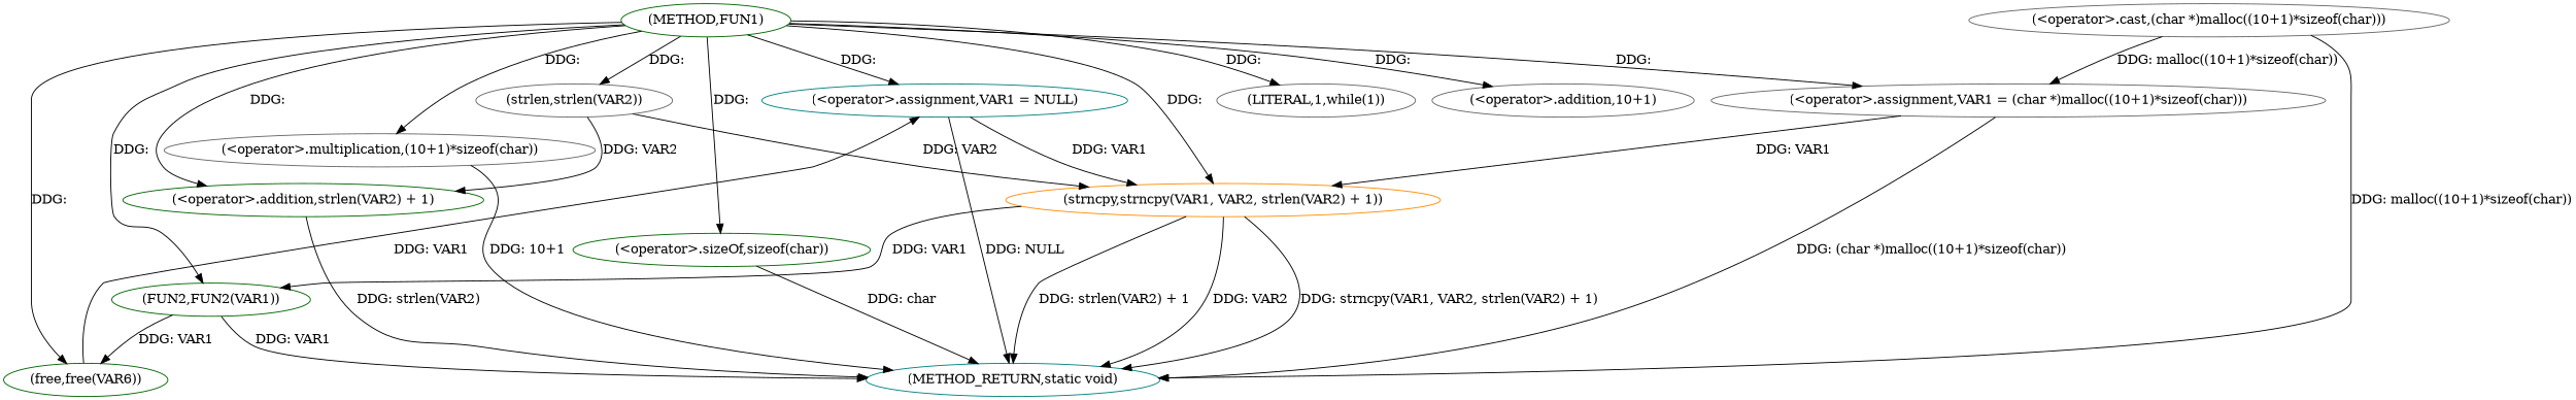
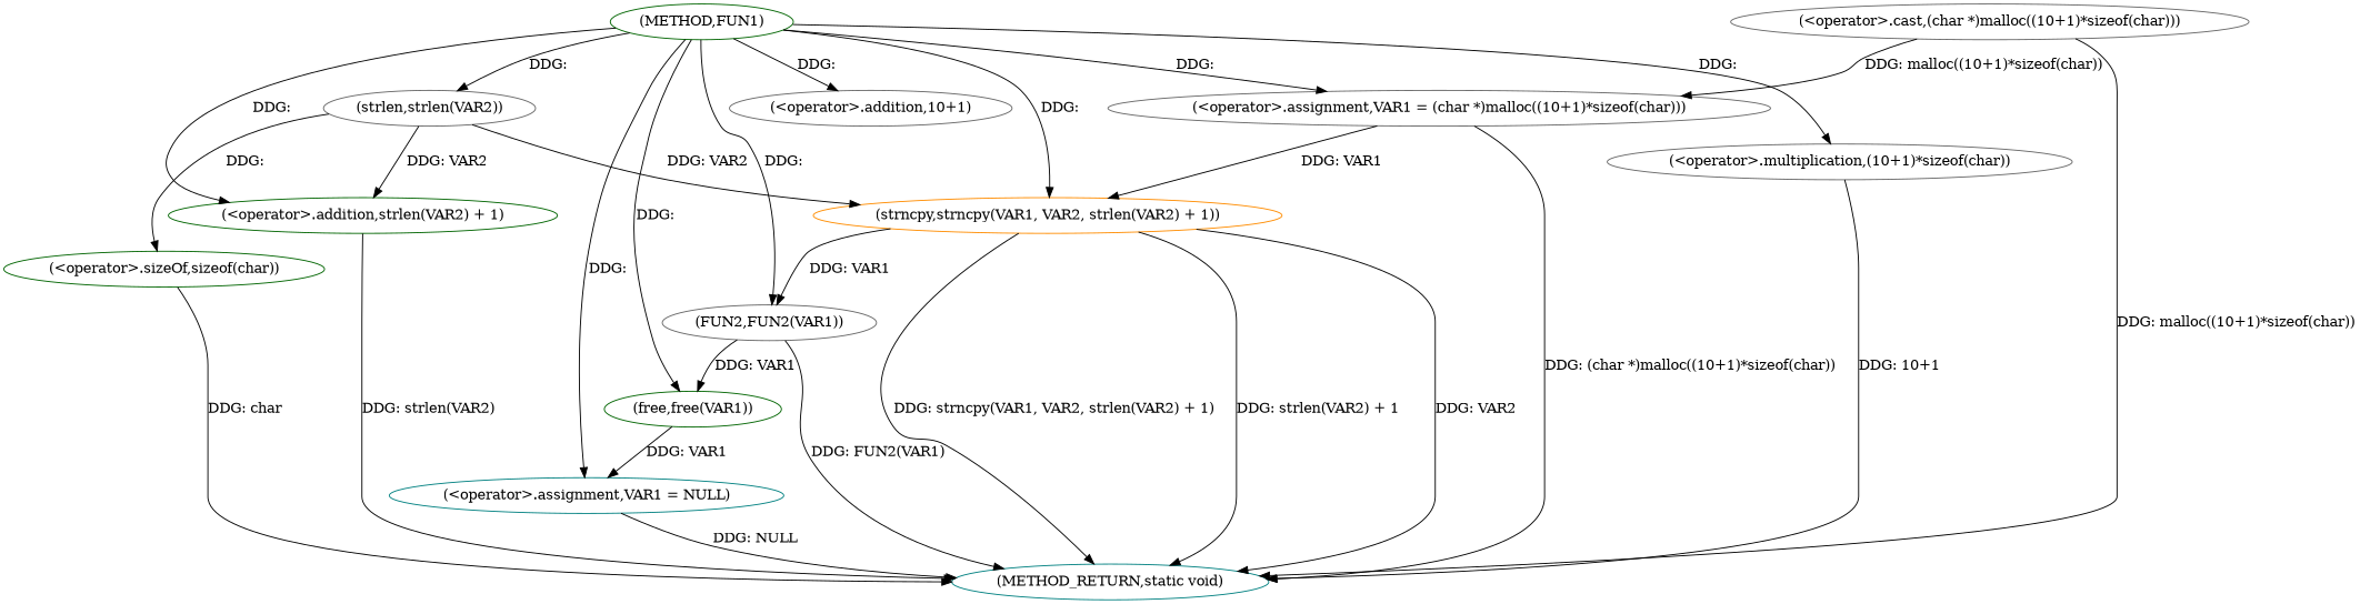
  digraph {
    node [color=gray40]
    n1 [color=darkgreen label="(METHOD,FUN1)"]
    n2 [color=teal label="(<operator>.assignment,VAR1 = NULL)"]
-   n3 [label="(LITERAL,1,while(1))"]
    n4 [label="(<operator>.assignment,VAR1 = (char *)malloc((10+1)*sizeof(char)))"]
    n5 [label="(<operator>.multiplication,(10+1)*sizeof(char))"]
    n6 [label="(<operator>.addition,10+1)"]
    n7 [color=darkgreen label="(<operator>.sizeOf,sizeof(char))"]
    n8 [color=darkorange label="(strncpy,strncpy(VAR1, VAR2, strlen(VAR2) + 1))"]
    n9 [color=darkgreen label="(<operator>.addition,strlen(VAR2) + 1)"]
    n10 [label="(strlen,strlen(VAR2))"]
-   n11 [color=darkgreen label="(FUN2,FUN2(VAR1))"]
-   n12 [color=darkgreen label="(free,free(VAR6))"]
+   n11 [label="(FUN2,FUN2(VAR1))"]
+   n12 [color=darkgreen label="(free,free(VAR1))"]
    n13 [color=teal label="(METHOD_RETURN,static void)"]
    n14 [label="(<operator>.cast,(char *)malloc((10+1)*sizeof(char)))"]
    n1 -> n2 [label="DDG: "]
-   n1 -> n3 [label="DDG: "]
    n1 -> n4 [label="DDG: "]
    n1 -> n5 [label="DDG: "]
    n1 -> n6 [label="DDG: "]
-   n1 -> n7 [label="DDG: "]
+   n10 -> n7 [label="DDG: "]
    n1 -> n8 [label="DDG: "]
    n1 -> n9 [label="DDG: "]
    n1 -> n10 [label="DDG: "]
    n1 -> n11 [label="DDG: "]
    n1 -> n12 [label="DDG: "]
-   n2 -> n8 [label="DDG: VAR1"]
    n2 -> n13 [label="DDG: NULL"]
    n4 -> n8 [label="DDG: VAR1"]
    n4 -> n13 [label="DDG: (char *)malloc((10+1)*sizeof(char))"]
    n5 -> n13 [label="DDG: 10+1"]
    n7 -> n13 [label="DDG: char"]
    n8 -> n11 [label="DDG: VAR1"]
    n8 -> n13 [label="DDG: VAR2"]
    n8 -> n13 [label="DDG: strncpy(VAR1, VAR2, strlen(VAR2) + 1)"]
    n8 -> n13 [label="DDG: strlen(VAR2) + 1"]
    n9 -> n13 [label="DDG: strlen(VAR2)"]
    n10 -> n8 [label="DDG: VAR2"]
    n10 -> n9 [label="DDG: VAR2"]
    n11 -> n12 [label="DDG: VAR1"]
-   n11 -> n13 [label="DDG: VAR1"]
+   n11 -> n13 [label="DDG: FUN2(VAR1)"]
    n12 -> n2 [label="DDG: VAR1"]
    n14 -> n4 [label="DDG: malloc((10+1)*sizeof(char))"]
    n14 -> n13 [label="DDG: malloc((10+1)*sizeof(char))"]
  }
